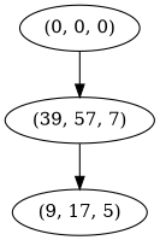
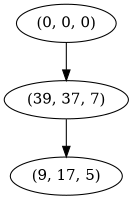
  digraph {
    "(0, 0, 0)"
-   "(39, 57, 7)"
+   "(39, 57, 7)" [label="(39, 37, 7)"]
    "(9, 17, 5)"
    "(0, 0, 0)" -> "(39, 57, 7)"
    "(39, 57, 7)" -> "(9, 17, 5)"
  }
